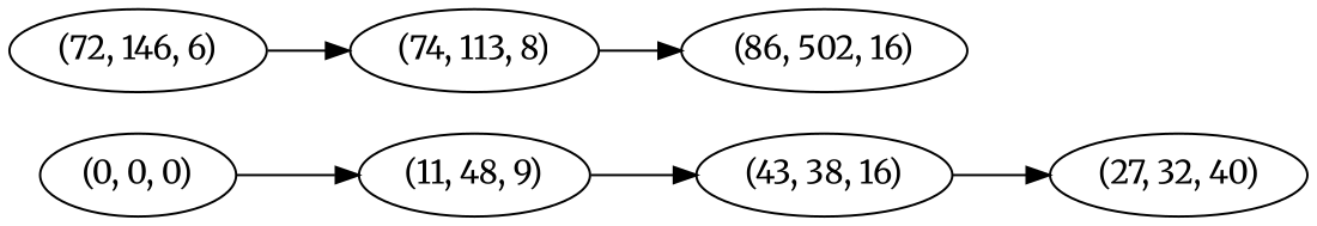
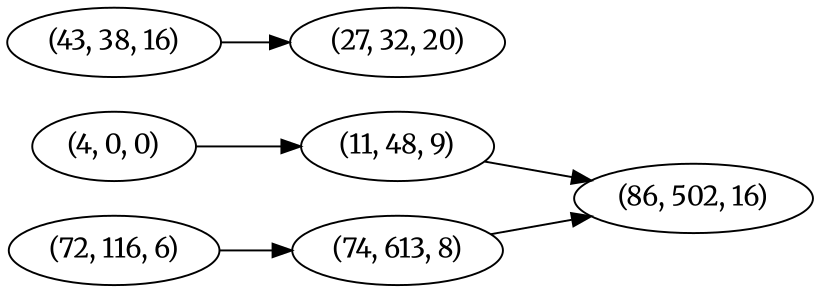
  digraph {
    fontname=Merriweather
    rankdir=LR
    node [fontname=Merriweather]
    edge [fontname=Merriweather]
-   "(0, 0, 0)"
+   "(0, 0, 0)" [label="(4, 0, 0)"]
    "(11, 48, 9)"
    n3 [label="(43, 38, 16)"]
-   "(72, 116, 6)" [label="(72, 146, 6)"]
-   "(74, 113, 8)"
-   "(27, 32, 20)" [label="(27, 32, 40)"]
+   "(72, 116, 6)"
+   "(74, 113, 8)" [label="(74, 613, 8)"]
+   "(27, 32, 20)"
    n7 [label="(86, 502, 16)"]
    "(0, 0, 0)" -> "(11, 48, 9)"
-   "(11, 48, 9)" -> n3
+   "(11, 48, 9)" -> n7
    n3 -> "(27, 32, 20)"
    "(72, 116, 6)" -> "(74, 113, 8)"
    "(74, 113, 8)" -> n7
  }
